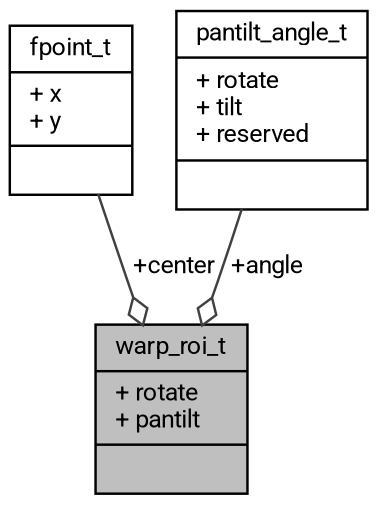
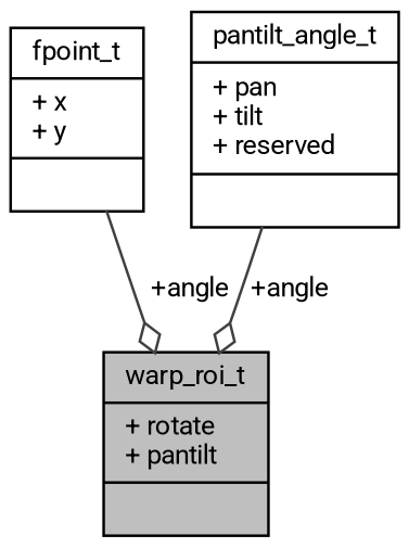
  digraph {
    fontname=Roboto
    node [color=black fontname=Roboto fontsize=10 shape=record]
    edge [arrowhead=odiamond color=grey25 fontname=Roboto fontsize=10 labelfontname=Helvetica labelfontsize=10 style=solid]
    n1 [fillcolor=grey75 fontcolor=black height=0.2 label="{warp_roi_t\n|+ rotate\l+ pantilt\l|}" style=filled width=0.4]
    n2 [height=0.2 label="{fpoint_t\n|+ x\l+ y\l|}" width=0.4]
-   n3 [height=0.2 label="{pantilt_angle_t\n|+ rotate\l+ tilt\l+ reserved\l|}" width=0.4]
-   n2 -> n1 [label=" +center"]
+   n3 [height=0.2 label="{pantilt_angle_t\n|+ pan\l+ tilt\l+ reserved\l|}" width=0.4]
+   n2 -> n1 [label=" +angle"]
    n3 -> n1 [label=" +angle"]
  }
